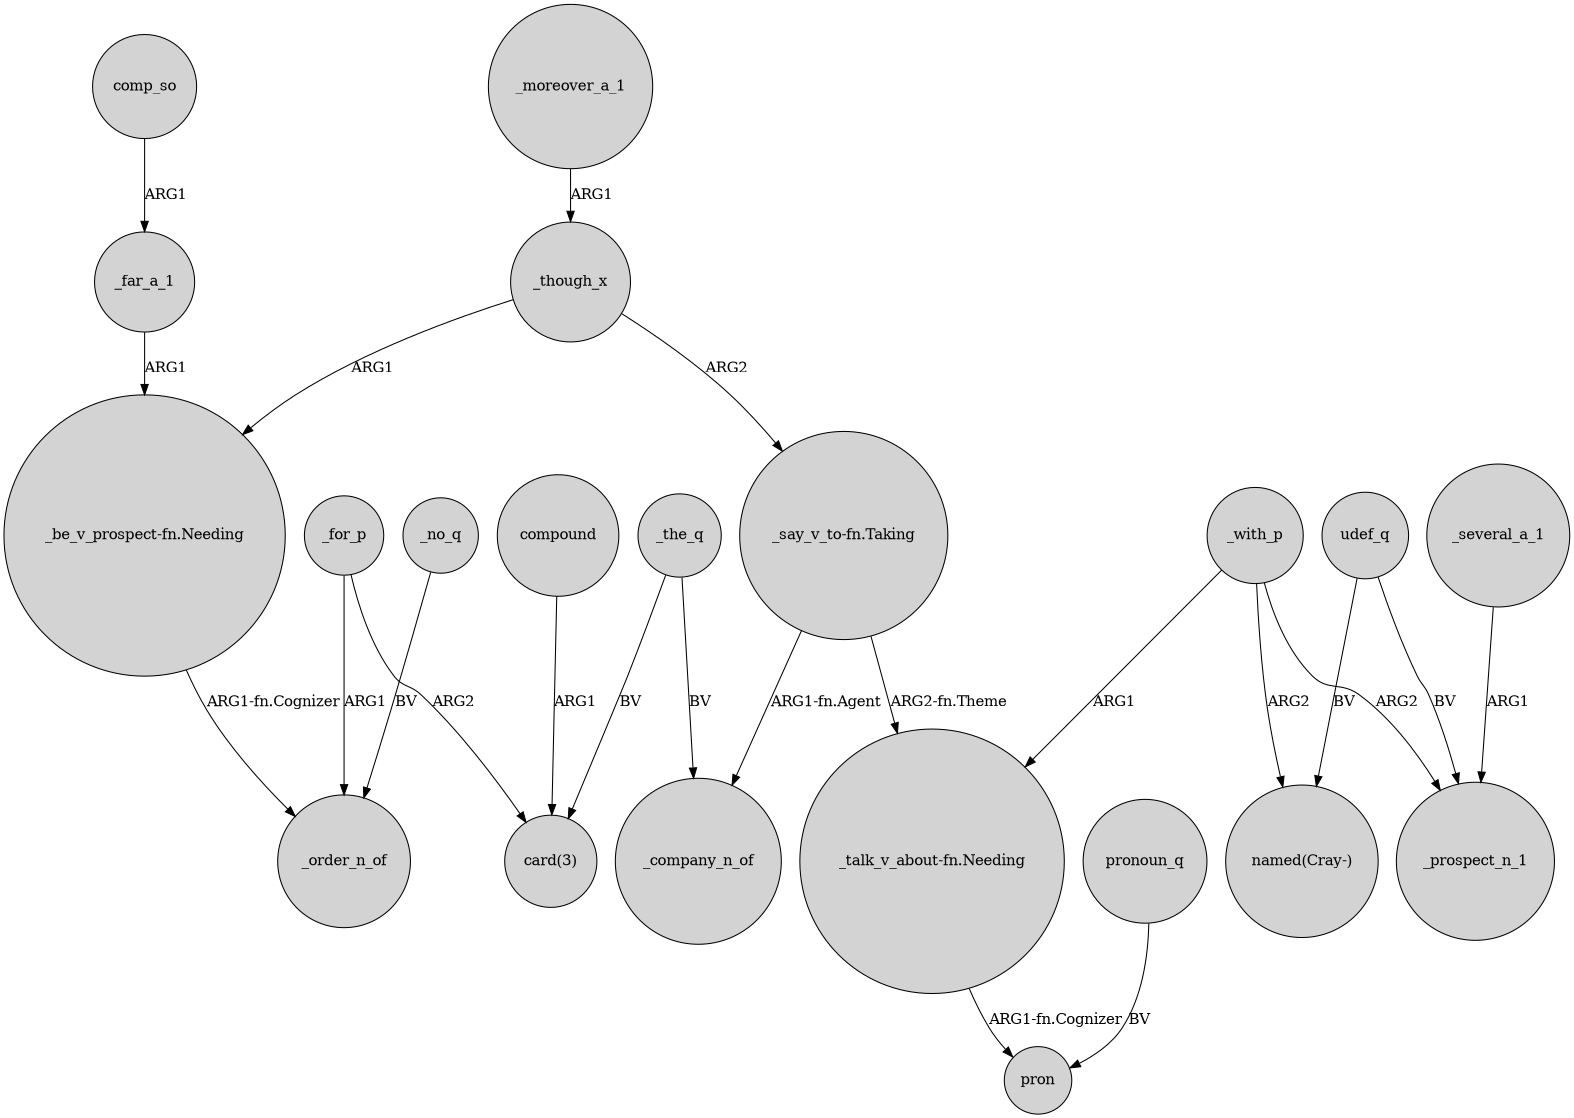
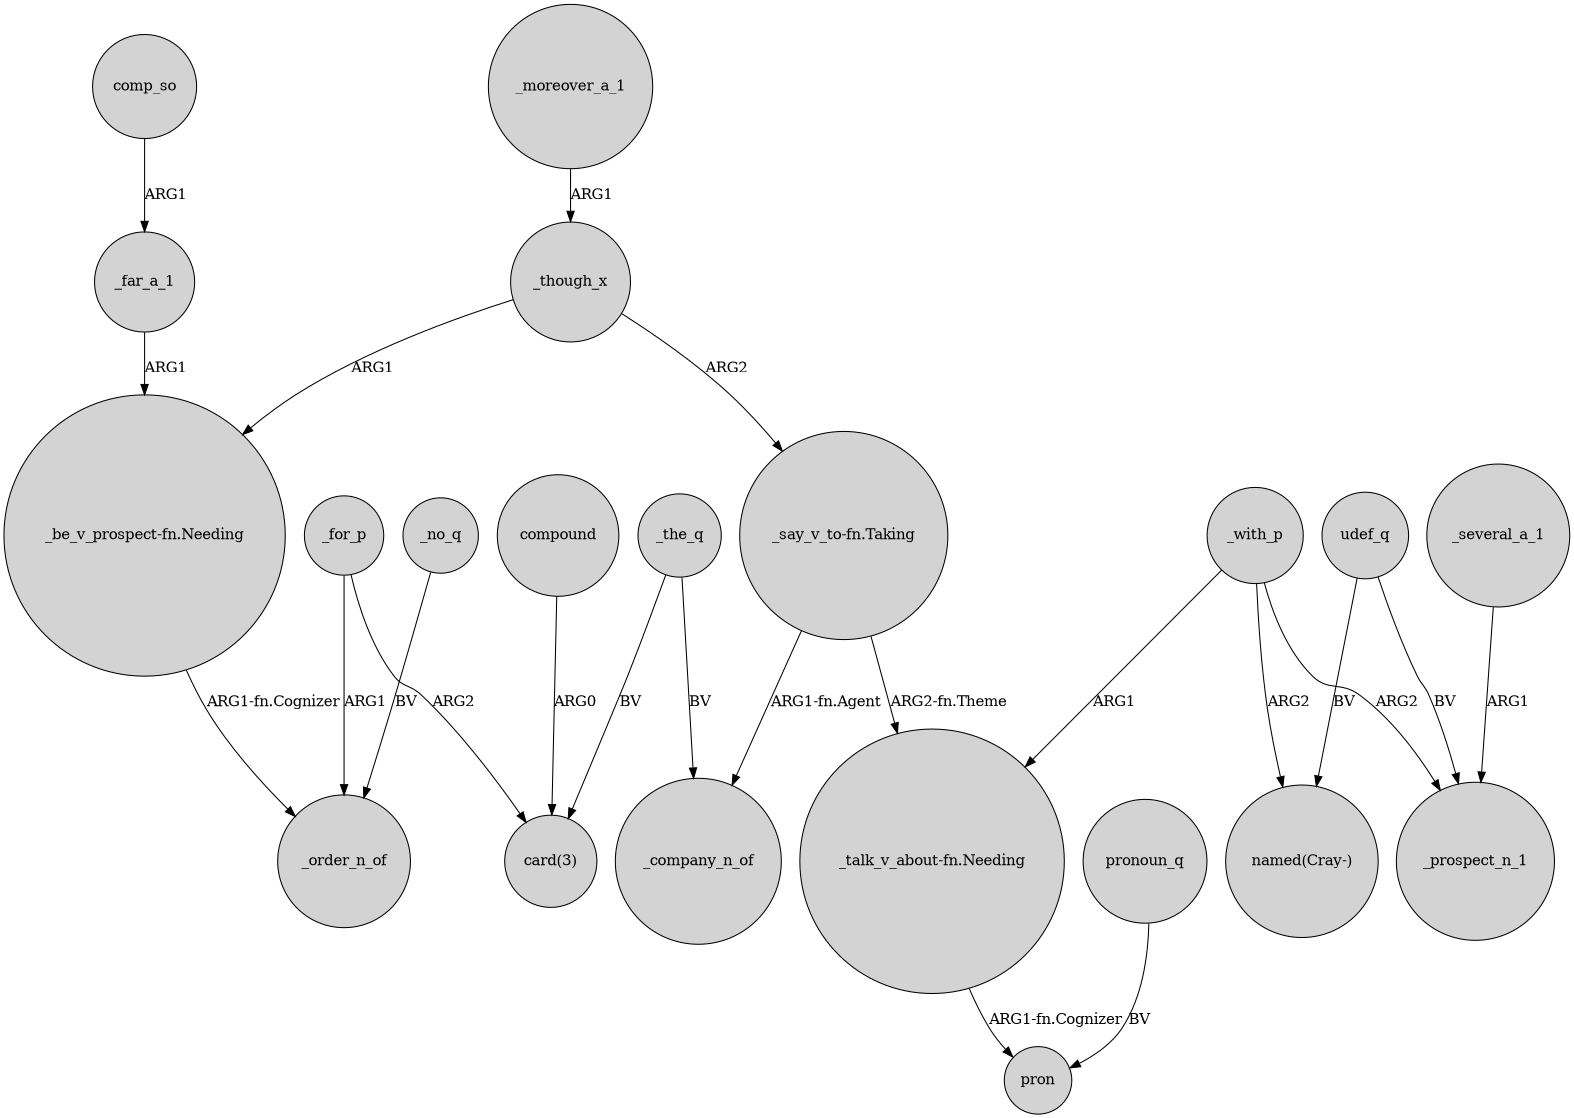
  digraph {
    node [shape=circle style=filled]
    comp_so
    _far_a_1
    n3 [label="_be_v_prospect-fn.Needing"]
    _order_n_of
    udef_q
    "named(Cray-)"
    _prospect_n_1
    _several_a_1
    _though_x
    "_say_v_to-fn.Taking"
    "_talk_v_about-fn.Needing"
    _company_n_of
    compound
    "card(3)"
    pron
    _for_p
    _the_q
    _no_q
    _with_p
    pronoun_q
    _moreover_a_1
    comp_so -> _far_a_1 [label=ARG1]
    _far_a_1 -> n3 [label=ARG1]
    n3 -> _order_n_of [label="ARG1-fn.Cognizer"]
    udef_q -> "named(Cray-)" [label=BV]
    udef_q -> _prospect_n_1 [label=BV]
    _several_a_1 -> _prospect_n_1 [label=ARG1]
    _though_x -> n3 [label=ARG1]
    _though_x -> "_say_v_to-fn.Taking" [label=ARG2]
    "_say_v_to-fn.Taking" -> "_talk_v_about-fn.Needing" [label="ARG2-fn.Theme"]
    "_say_v_to-fn.Taking" -> _company_n_of [label="ARG1-fn.Agent"]
    "_talk_v_about-fn.Needing" -> pron [label="ARG1-fn.Cognizer"]
-   compound -> "card(3)" [label=ARG1]
+   compound -> "card(3)" [label=ARG0]
    _for_p -> _order_n_of [label=ARG1]
    _for_p -> "card(3)" [label=ARG2]
    _the_q -> _company_n_of [label=BV]
    _the_q -> "card(3)" [label=BV]
    _no_q -> _order_n_of [label=BV]
    _with_p -> "named(Cray-)" [label=ARG2]
    _with_p -> _prospect_n_1 [label=ARG2]
    _with_p -> "_talk_v_about-fn.Needing" [label=ARG1]
    pronoun_q -> pron [label=BV]
    _moreover_a_1 -> _though_x [label=ARG1]
  }
